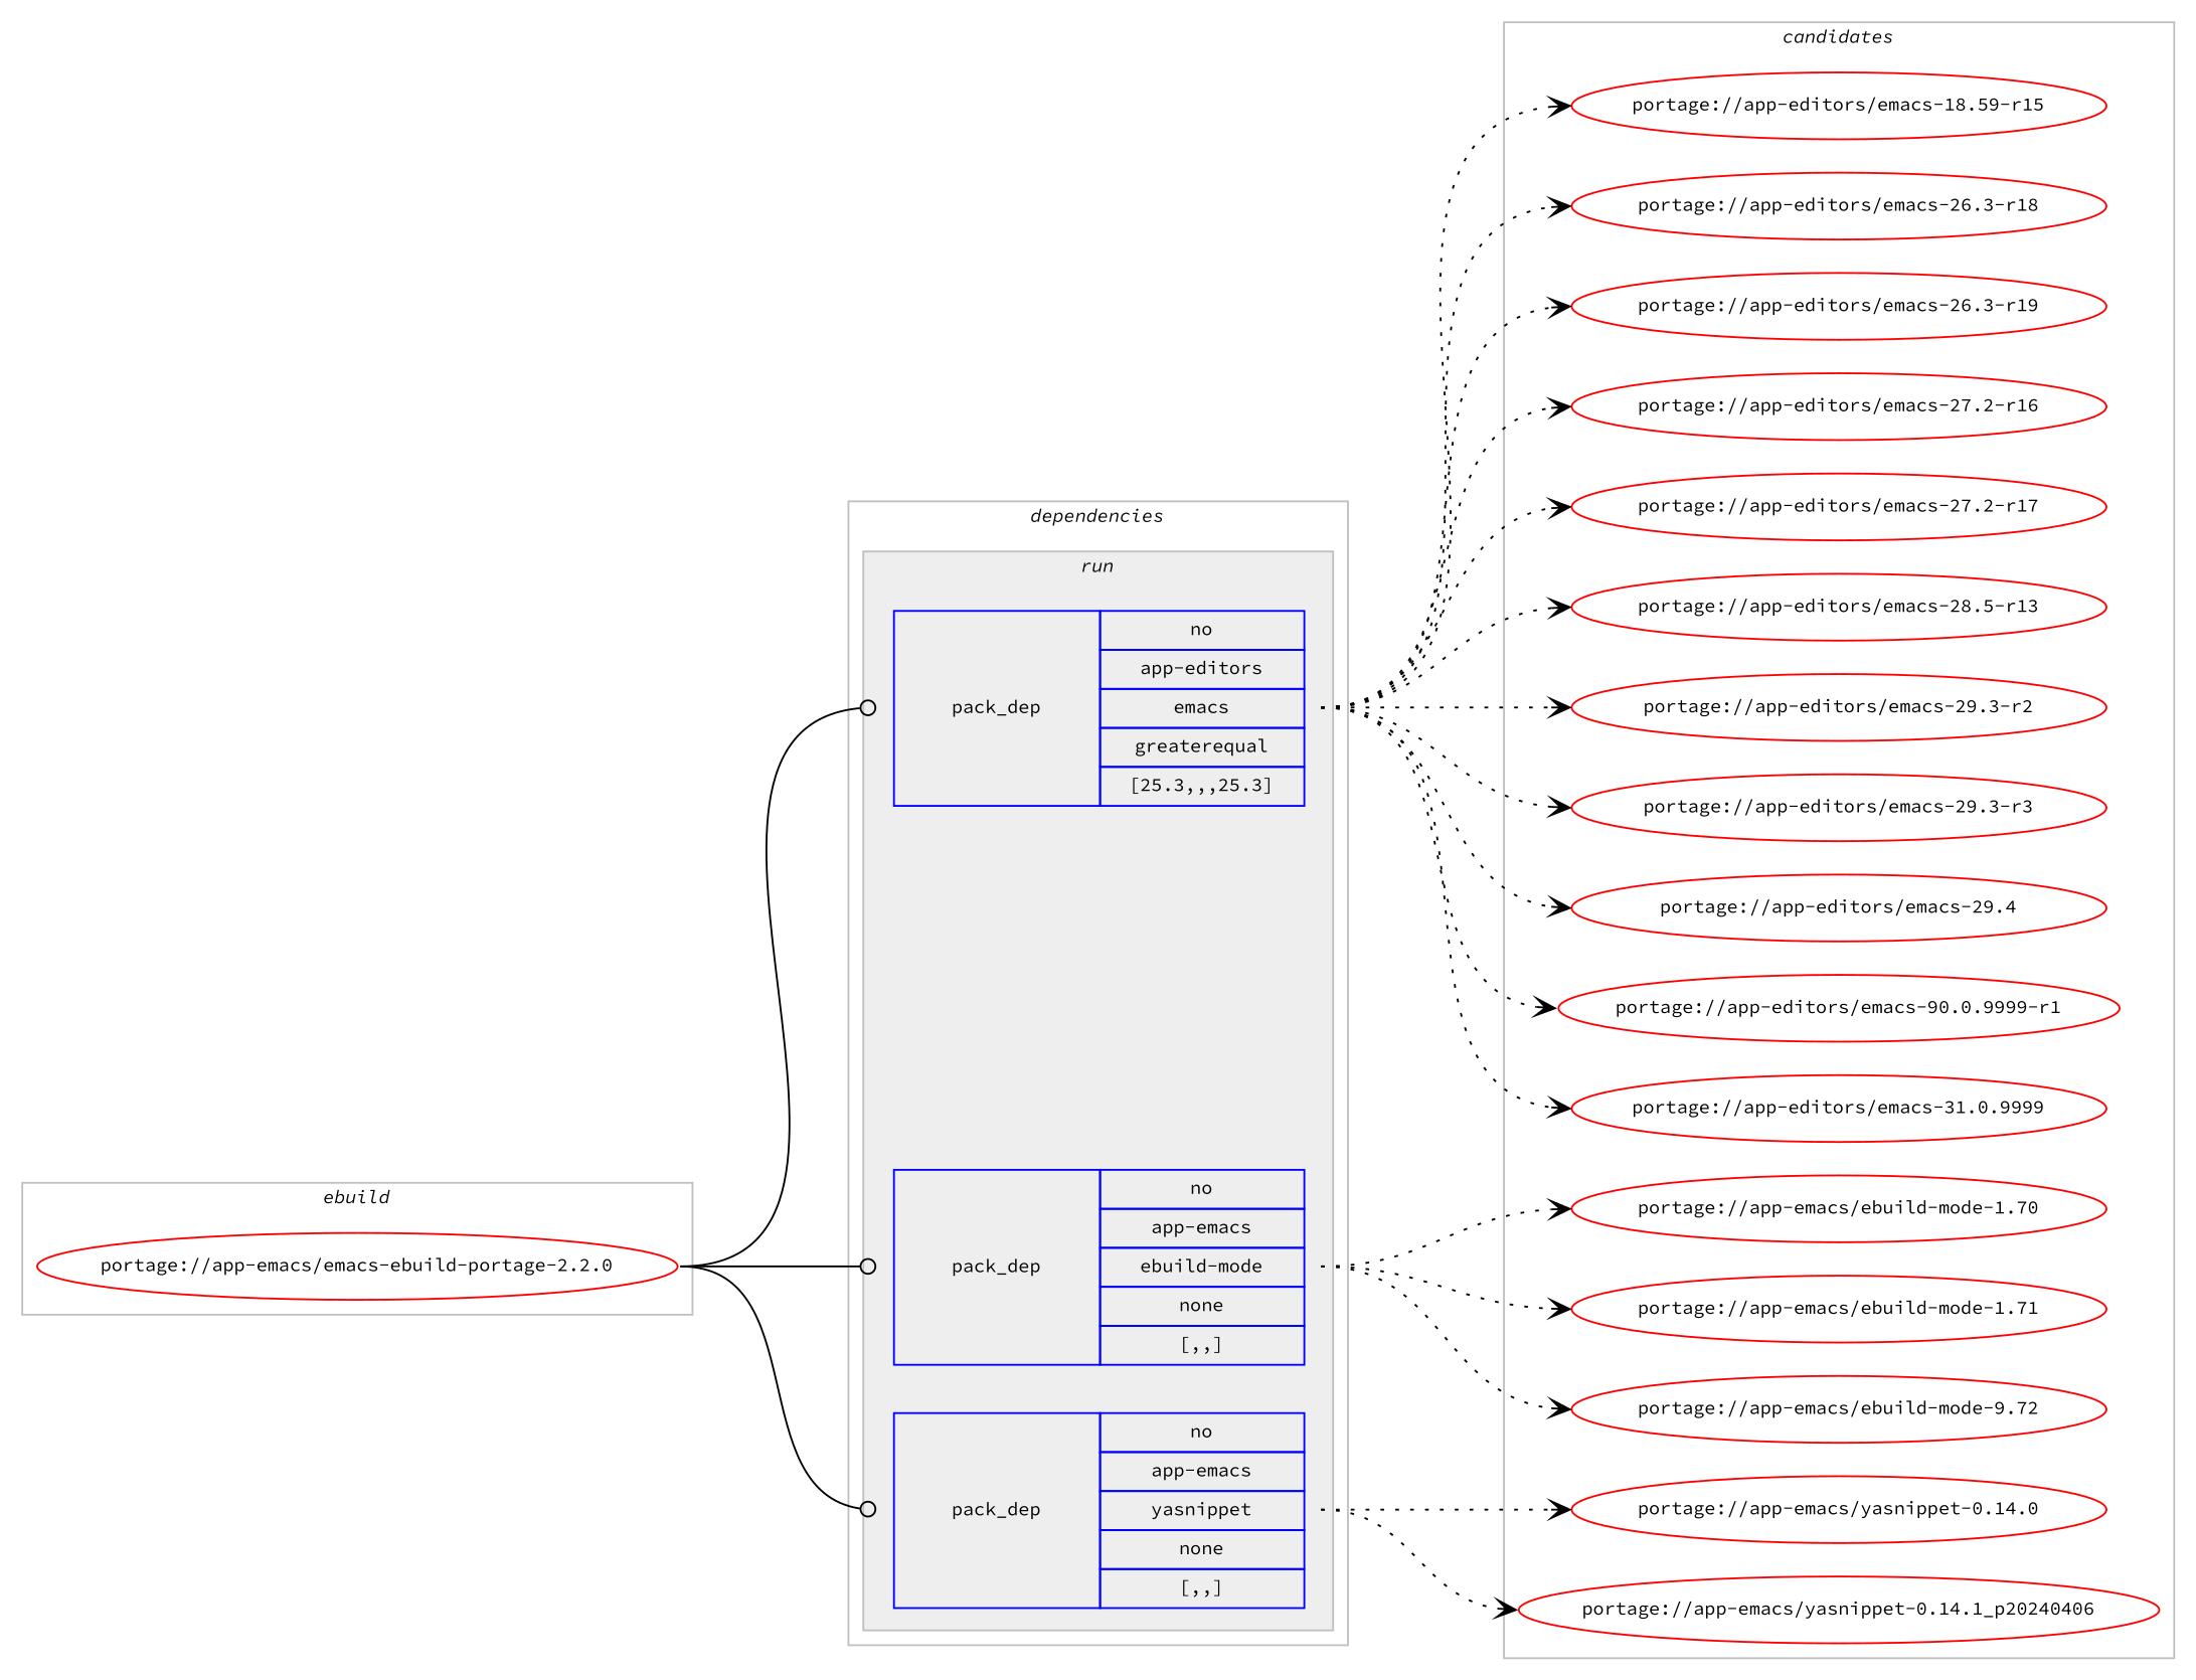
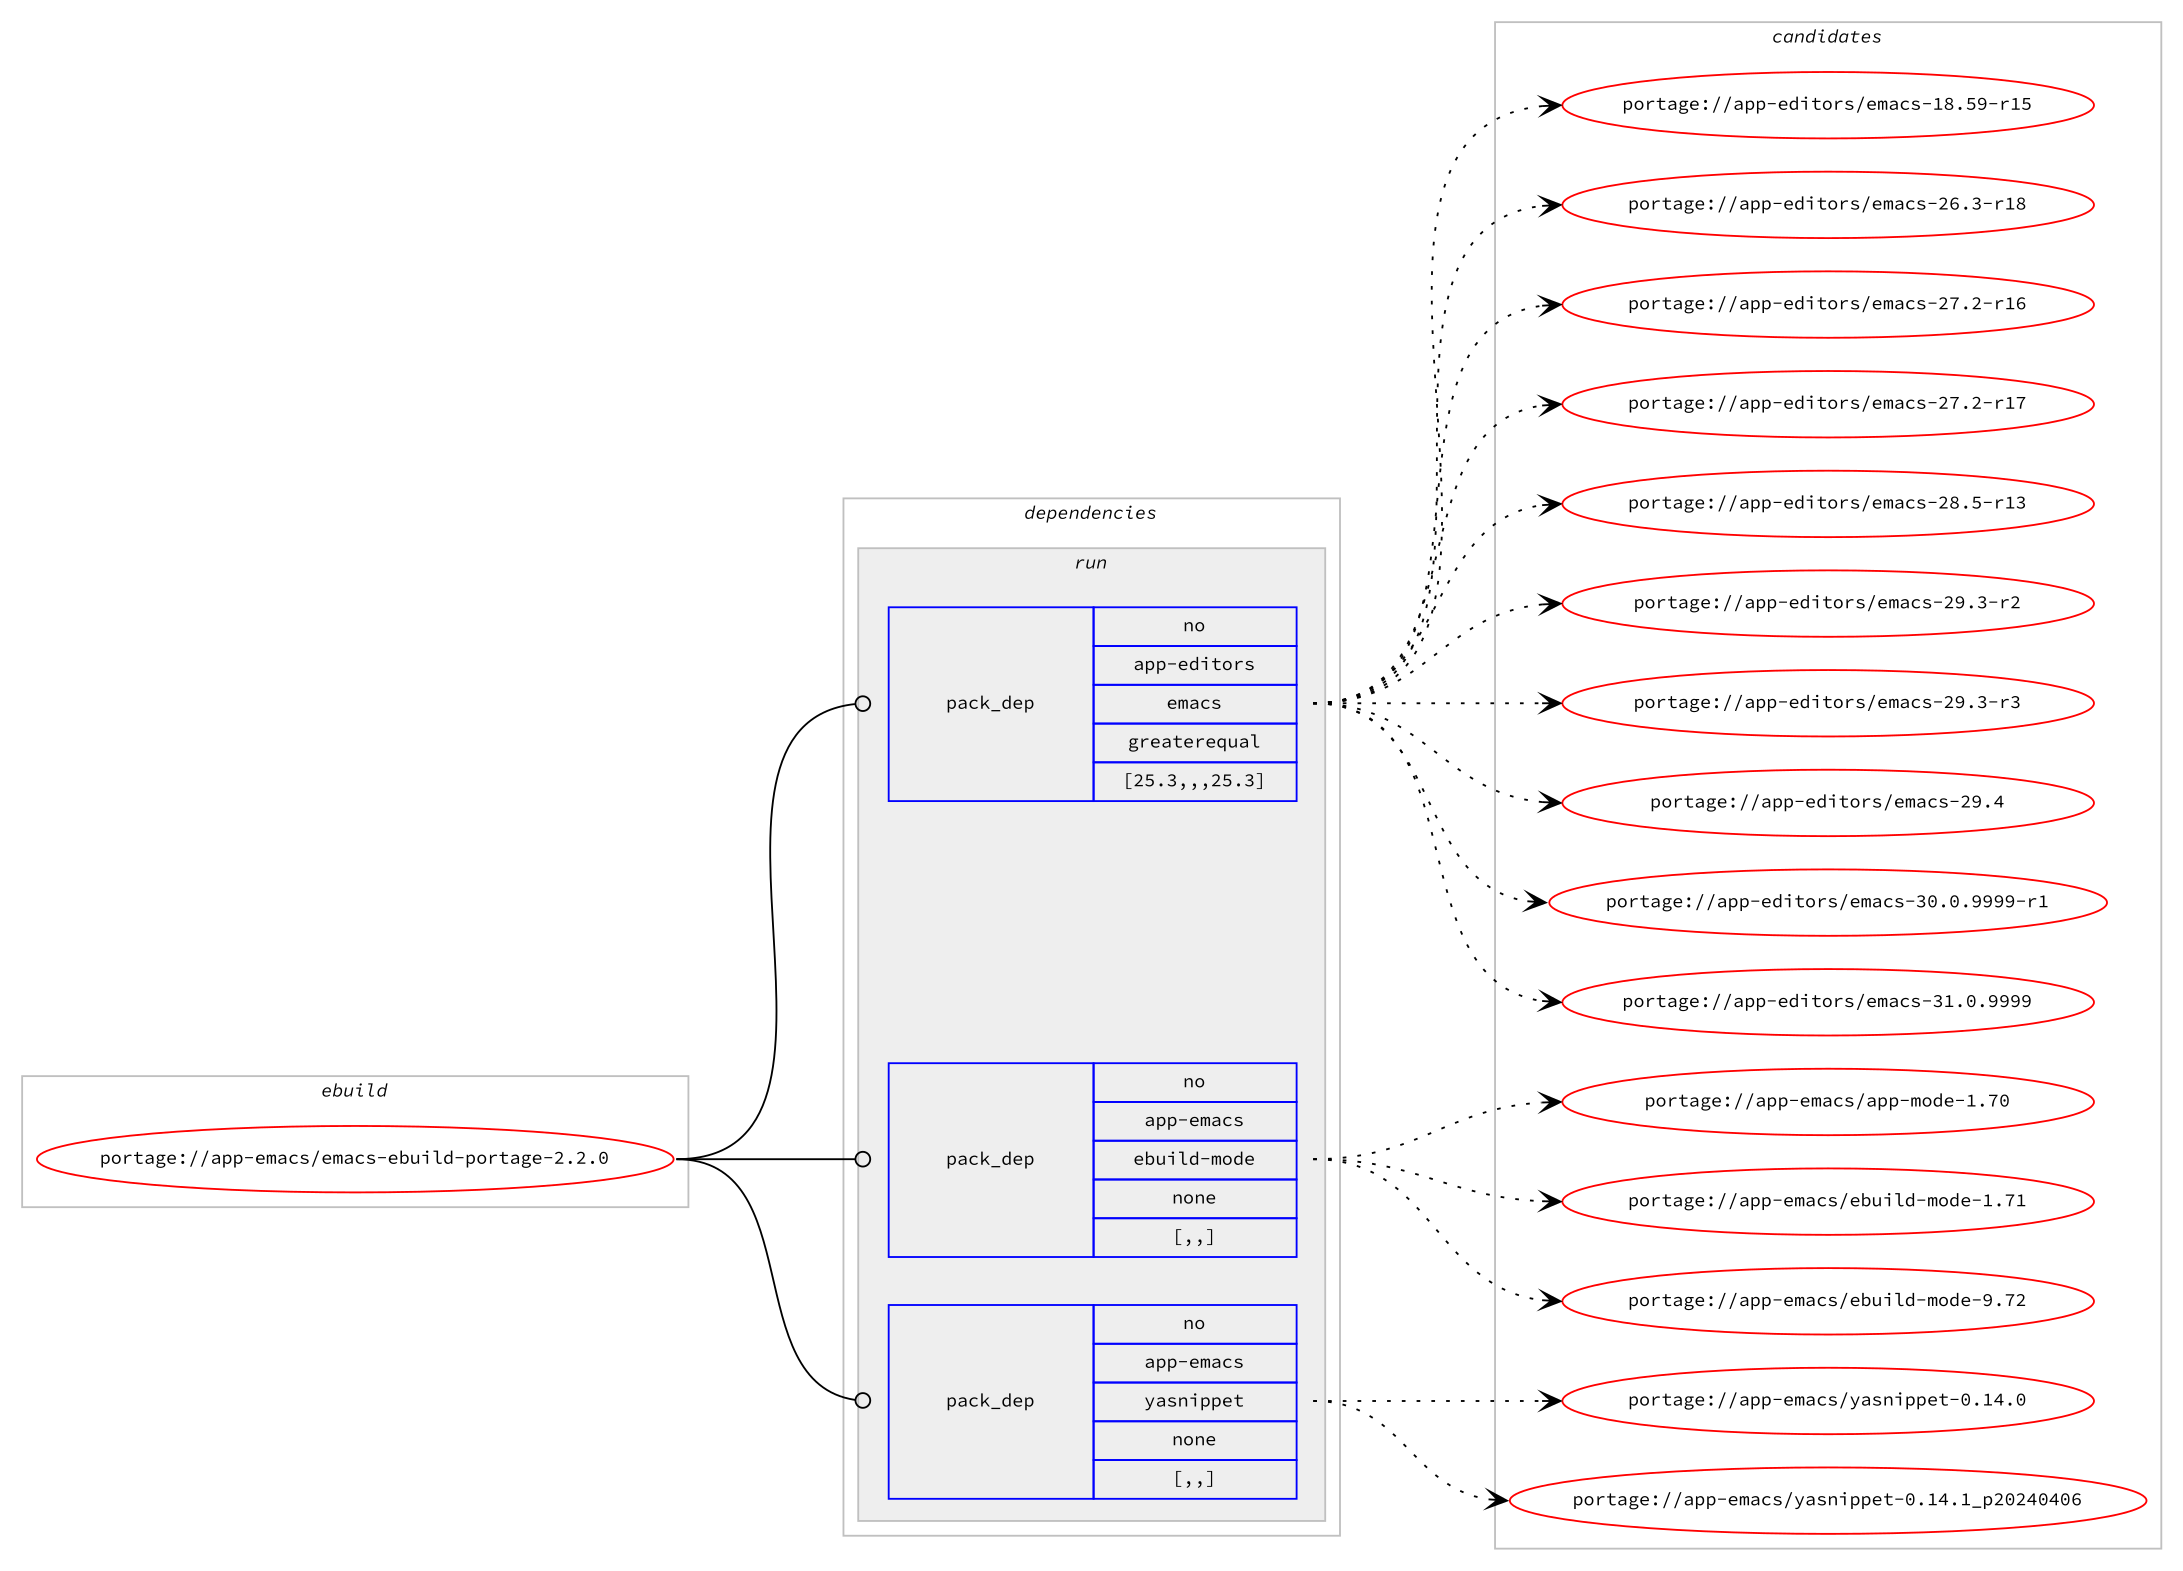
  digraph {
    compound=true
    concentrate=true
    fontname="Source Code Pro"
    fontsize=10
    newrank=true
    rankdir=LR
    ranksep=1.5
    node [color=red fontname="Source Code Pro" fontsize=10]
    edge [arrowhead=vee fontname="Source Code Pro" headport=w style=dotted tailport=e weight=100]
    n1 [label="portage://app-emacs/emacs-ebuild-portage-2.2.0" width=4]
    n2 [color=blue label=<<TABLE BORDER="0" CELLBORDER="1" CELLSPACING="0" CELLPADDING="4" WIDTH="220"><TR><TD ROWSPAN="6" CELLPADDING="30">pack_dep</TD></TR><TR><TD WIDTH="110">no</TD></TR><TR><TD>app-editors</TD></TR><TR><TD>emacs</TD></TR><TR><TD>greaterequal</TD></TR><TR><TD>[25.3,,,25.3]</TD></TR></TABLE>> shape=none]
    n3 [color=blue label=<<TABLE BORDER="0" CELLBORDER="1" CELLSPACING="0" CELLPADDING="4" WIDTH="220"><TR><TD ROWSPAN="6" CELLPADDING="30">pack_dep</TD></TR><TR><TD WIDTH="110">no</TD></TR><TR><TD>app-emacs</TD></TR><TR><TD>ebuild-mode</TD></TR><TR><TD>none</TD></TR><TR><TD>[,,]</TD></TR></TABLE>> shape=none]
    n4 [color=blue label=<<TABLE BORDER="0" CELLBORDER="1" CELLSPACING="0" CELLPADDING="4" WIDTH="220"><TR><TD ROWSPAN="6" CELLPADDING="30">pack_dep</TD></TR><TR><TD WIDTH="110">no</TD></TR><TR><TD>app-emacs</TD></TR><TR><TD>yasnippet</TD></TR><TR><TD>none</TD></TR><TR><TD>[,,]</TD></TR></TABLE>> shape=none]
    n5 [label="portage://app-editors/emacs-18.59-r15" width=4]
    n6 [label="portage://app-editors/emacs-26.3-r18" width=4]
-   n7 [label="portage://app-editors/emacs-26.3-r19" width=4]
    n8 [label="portage://app-editors/emacs-27.2-r16" width=4]
    n9 [label="portage://app-editors/emacs-27.2-r17" width=4]
    n10 [label="portage://app-editors/emacs-28.5-r13" width=4]
    n11 [label="portage://app-editors/emacs-29.3-r2" width=4]
    n12 [label="portage://app-editors/emacs-29.3-r3" width=4]
    n13 [label="portage://app-editors/emacs-29.4" width=4]
-   n14 [label="portage://app-editors/emacs-90.0.9999-r1" width=4]
+   n14 [label="portage://app-editors/emacs-30.0.9999-r1" width=4]
    n15 [label="portage://app-editors/emacs-31.0.9999" width=4]
-   n16 [label="portage://app-emacs/ebuild-mode-1.70" width=4]
+   n16 [label="portage://app-emacs/app-mode-1.70" width=4]
    n17 [label="portage://app-emacs/ebuild-mode-1.71" width=4]
    n18 [label="portage://app-emacs/ebuild-mode-9.72" width=4]
    n19 [label="portage://app-emacs/yasnippet-0.14.0" width=4]
    n20 [label="portage://app-emacs/yasnippet-0.14.1_p20240406" width=4]
    subgraph cluster_1 {
      color=gray
      label=<<i>ebuild</i>>
      rank=same
      n1
    }
    subgraph cluster_2 {
      color=gray
      label=<<i>dependencies</i>>
      subgraph cluster_3 {
        color=gray
        fillcolor="#eeeeee"
        label=<<i>compile</i>>
        style=filled
      }
      subgraph cluster_4 {
        color=gray
        fillcolor="#eeeeee"
        label=<<i>compile and run</i>>
        style=filled
      }
      subgraph cluster_5 {
        color=gray
        fillcolor="#eeeeee"
        label=<<i>run</i>>
        style=filled
        subgraph sub_6 {
          color=gray
          fillcolor="#eeeeee"
          label=<<i>run</i>>
          style=filled
          n2
        }
        subgraph sub_7 {
          color=gray
          fillcolor="#eeeeee"
          label=<<i>run</i>>
          style=filled
          n3
        }
        subgraph sub_8 {
          color=gray
          fillcolor="#eeeeee"
          label=<<i>run</i>>
          style=filled
          n4
        }
      }
    }
    subgraph cluster_9 {
      color=gray
      label=<<i>candidates</i>>
      rank=same
      subgraph sub_10 {
        color=black
        label=<<i>candidates</i>>
        nodesep=1
        rank=same
        n5
        n6
-       n7
        n8
        n9
        n10
        n11
        n12
        n13
        n14
        n15
      }
      subgraph sub_11 {
        color=black
        label=<<i>candidates</i>>
        nodesep=1
        rank=same
        n16
        n17
        n18
      }
      subgraph sub_12 {
        color=black
        label=<<i>candidates</i>>
        nodesep=1
        rank=same
        n19
        n20
      }
    }
    n1 -> n2 [arrowhead=odot style=solid weight=20]
    n1 -> n3 [arrowhead=odot style=solid weight=20]
    n1 -> n4 [arrowhead=odot style=solid weight=20]
    n2 -> n5
    n2 -> n6
-   n2 -> n7
    n2 -> n8
    n2 -> n9
    n2 -> n10
    n2 -> n11
    n2 -> n12
    n2 -> n13
    n2 -> n14
    n2 -> n15
    n3 -> n16
    n3 -> n17
    n3 -> n18
    n4 -> n19
    n4 -> n20
  }
